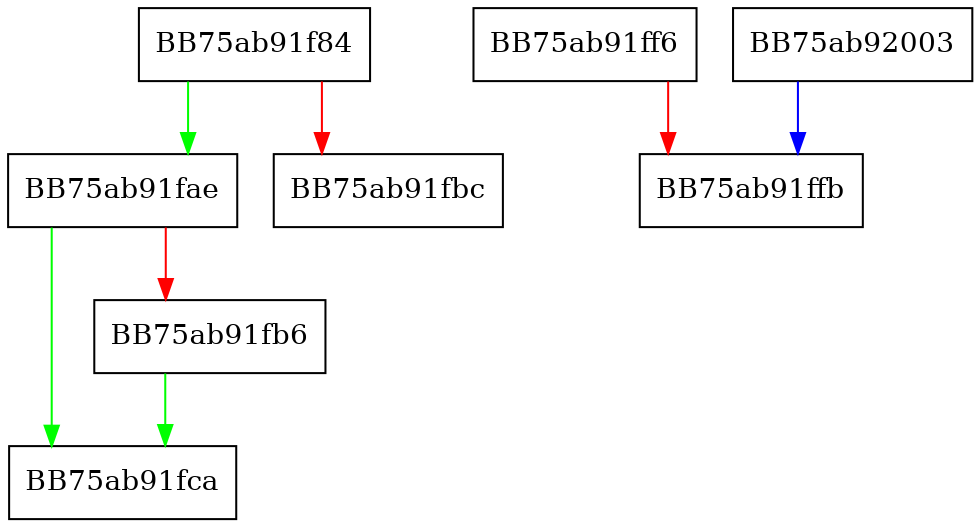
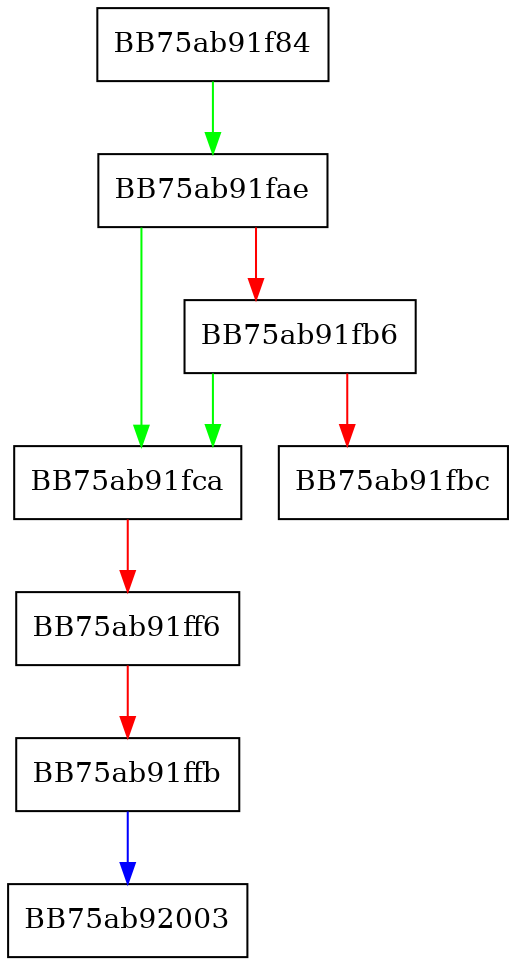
  digraph {
    splines=ortho
    node [shape=box]
    edge [color=red]
    BB75ab91f84
    BB75ab91fae
    BB75ab91fca
    BB75ab91fb6
    BB75ab91ff6
    BB75ab91fbc
    BB75ab91ffb
    BB75ab92003
    BB75ab91f84 -> BB75ab91fae [color=green]
    BB75ab91fae -> BB75ab91fca [color=green]
    BB75ab91fae -> BB75ab91fb6
+   BB75ab91fca -> BB75ab91ff6
    BB75ab91fb6 -> BB75ab91fca [color=green]
-   BB75ab91f84 -> BB75ab91fbc
+   BB75ab91fb6 -> BB75ab91fbc
    BB75ab91ff6 -> BB75ab91ffb
-   BB75ab92003 -> BB75ab91ffb [color=blue]
+   BB75ab91ffb -> BB75ab92003 [color=blue]
  }
